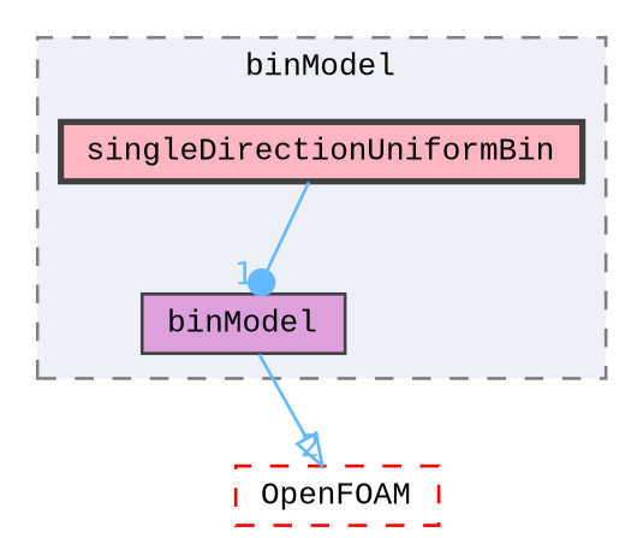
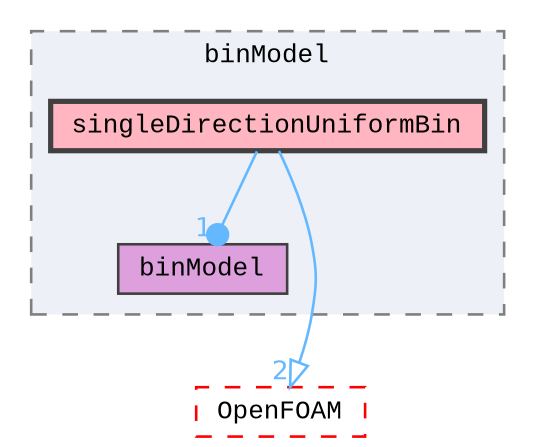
  digraph {
    compound=true
    fontname="Liberation Mono"
    node [color=grey25 fontname="Liberation Mono" fontsize=10 shape=box]
    edge [color=steelblue1 fontcolor=steelblue1 fontname="Liberation Mono" fontsize=10 labeldistance=1.5 labelfontname=Helvetica labelfontsize=10]
    n1 [fillcolor=plum height=0.2 label=binModel style=filled width=0.4]
    n2 [fillcolor=lightpink height=0.2 label=singleDirectionUniformBin style="filled,bold" width=0.4]
    n3 [color=red fillcolor=white height=0.2 label=OpenFOAM style="filled,dashed" width=0.4]
    subgraph cluster_1 {
      bgcolor="#edf0f7"
      fontsize=10
      label=binModel
      pencolor=grey50
      style="filled,dashed"
      n1
      n2
    }
    n2 -> n1 [arrowhead=dot headlabel=1]
-   n1 -> n3 [arrowhead=onormal headlabel=2]
+   n2 -> n3 [arrowhead=onormal headlabel=2]
  }
